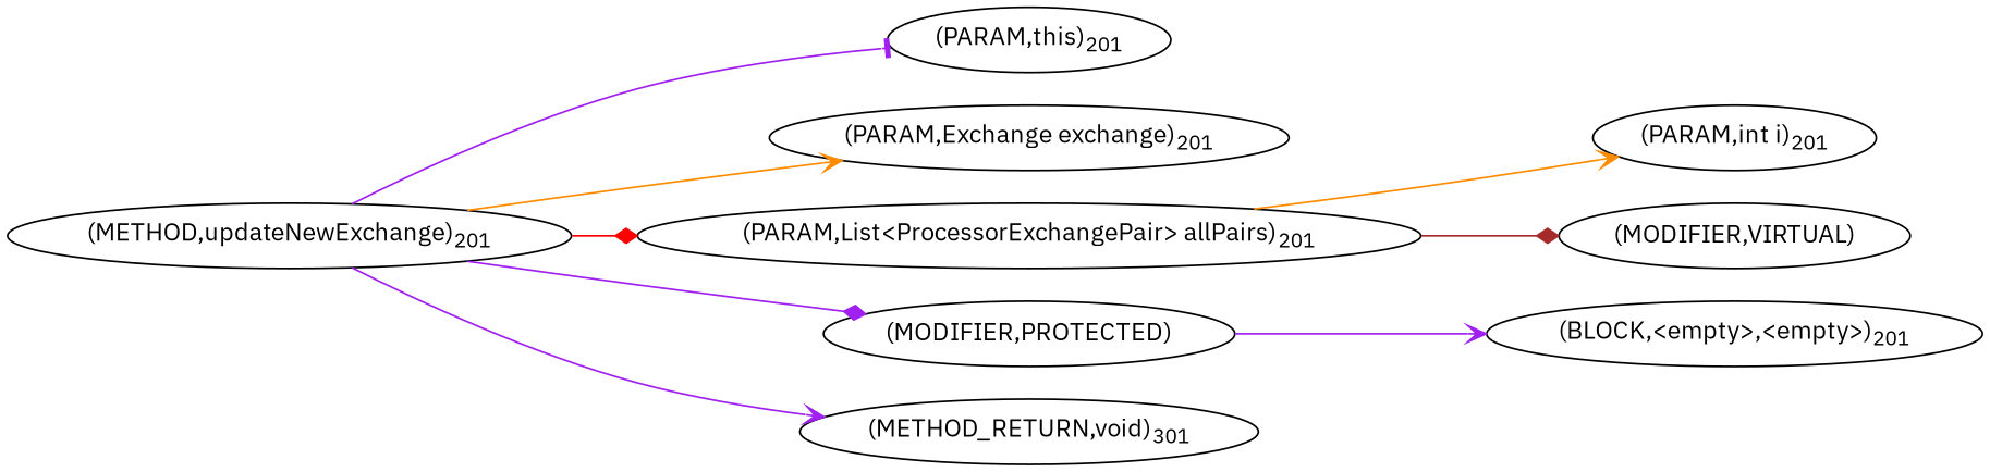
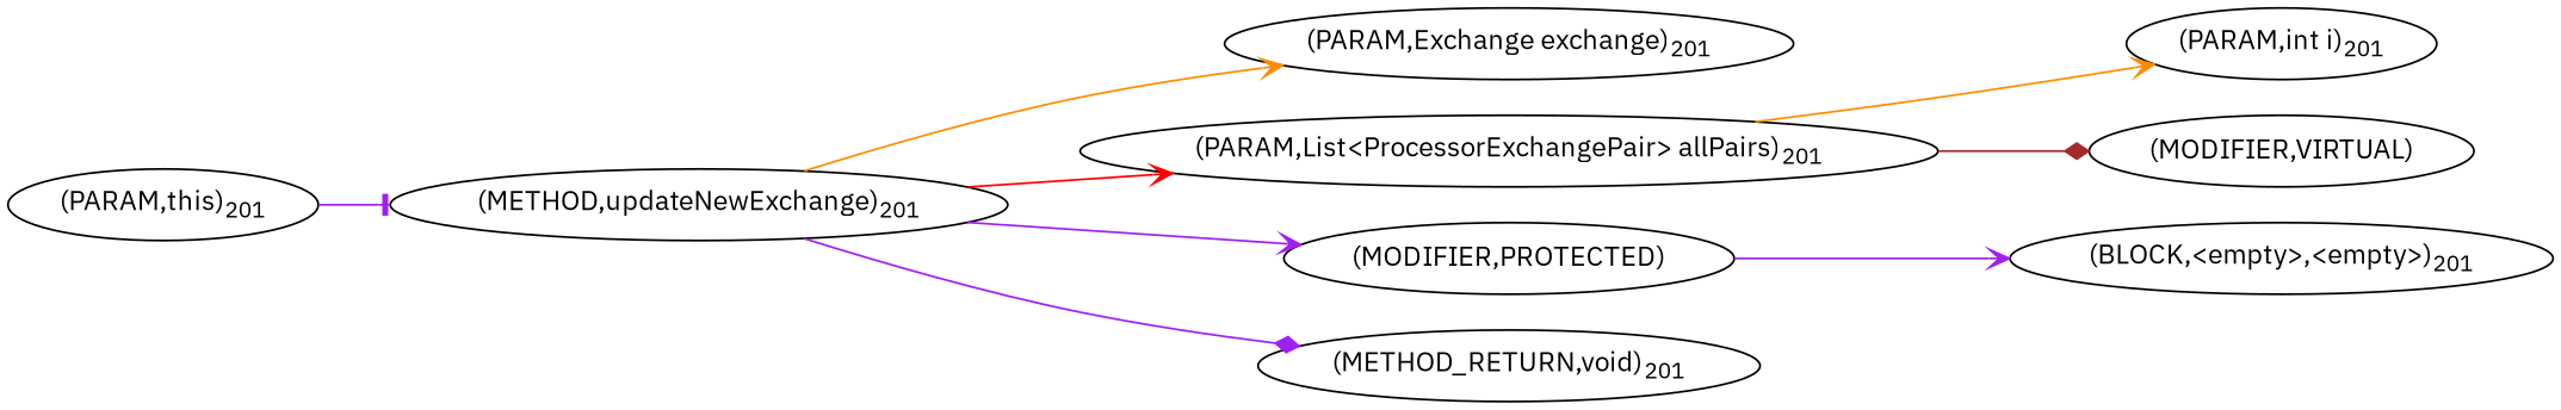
  digraph {
    fontname="IBM Plex Sans"
    rankdir=LR
    node [fontname="IBM Plex Sans"]
    edge [arrowhead=vee color=purple fontname="IBM Plex Sans"]
    n1 [label=<(METHOD,updateNewExchange)<SUB>201</SUB>>]
    n2 [label=<(PARAM,this)<SUB>201</SUB>>]
    n3 [label=<(PARAM,Exchange exchange)<SUB>201</SUB>>]
    n4 [label=<(PARAM,List&lt;ProcessorExchangePair&gt; allPairs)<SUB>201</SUB>>]
    n5 [label=<(MODIFIER,PROTECTED)>]
-   n6 [label=<(METHOD_RETURN,void)<SUB>301</SUB>>]
+   n6 [label=<(METHOD_RETURN,void)<SUB>201</SUB>>]
    n7 [label=<(PARAM,int i)<SUB>201</SUB>>]
    n8 [label=<(MODIFIER,VIRTUAL)>]
    n9 [label=<(BLOCK,&lt;empty&gt;,&lt;empty&gt;)<SUB>201</SUB>>]
-   n1 -> n2 [arrowhead=tee]
+   n2 -> n1 [arrowhead=tee]
    n1 -> n3 [color=darkorange]
-   n1 -> n4 [arrowhead=diamond color=red]
-   n1 -> n5 [arrowhead=diamond]
-   n1 -> n6
+   n1 -> n4 [color=red]
+   n1 -> n5
+   n1 -> n6 [arrowhead=diamond]
    n4 -> n7 [color=darkorange]
    n4 -> n8 [arrowhead=diamond color=brown]
    n5 -> n9
  }
